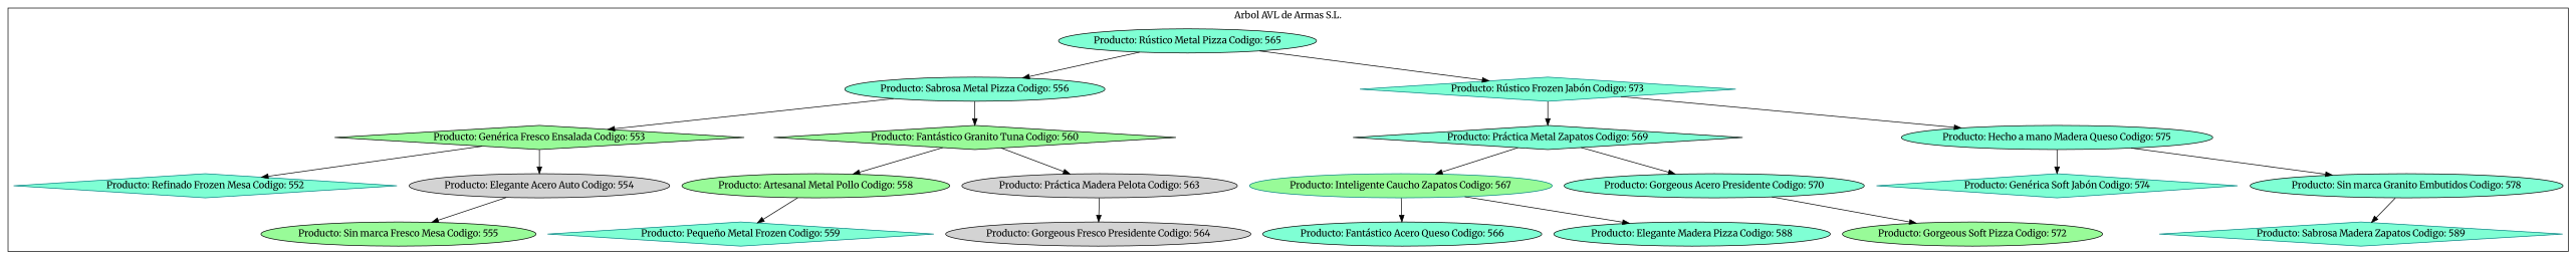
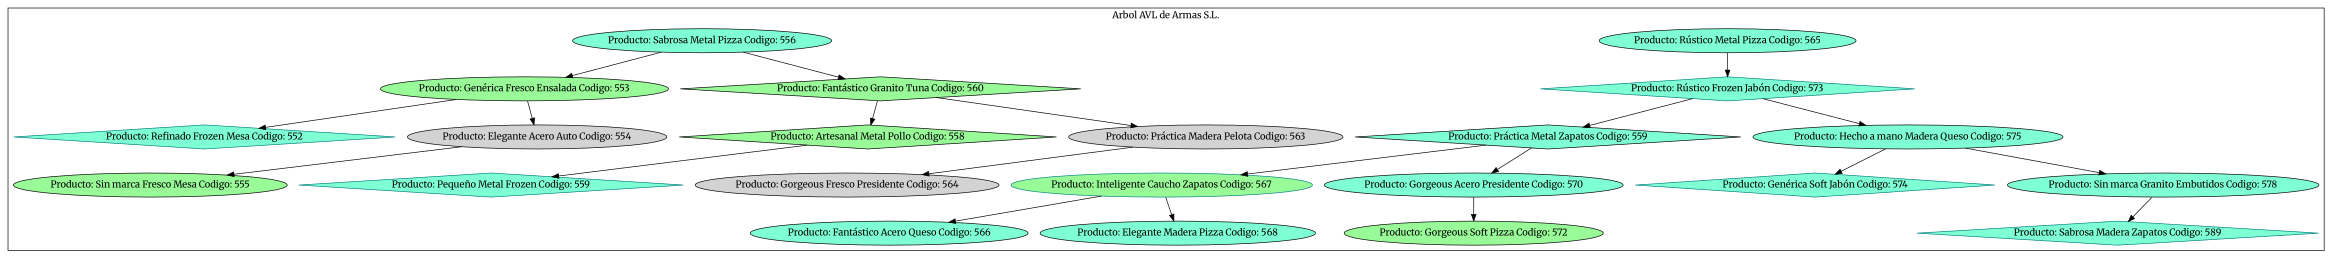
  digraph {
    fontname=Merriweather
    node [color=black fillcolor=aquamarine fontname=Merriweather shape=ellipse style=filled]
    edge [fontname=Merriweather]
    n1 [label="Producto: Rústico Metal Pizza Codigo: 565"]
    n2 [label="Producto: Sabrosa Metal Pizza Codigo: 556"]
    n3 [color=teal label="Producto: Rústico Frozen Jabón Codigo: 573" shape=diamond]
-   n4 [fillcolor=palegreen label="Producto: Genérica Fresco Ensalada Codigo: 553" shape=diamond]
+   n4 [fillcolor=palegreen label="Producto: Genérica Fresco Ensalada Codigo: 553"]
    n5 [fillcolor=palegreen label="Producto: Fantástico Granito Tuna Codigo: 560" shape=diamond]
    n6 [color=teal label="Producto: Refinado Frozen Mesa Codigo: 552" shape=diamond]
    n7 [fillcolor=lightgrey label="Producto: Elegante Acero Auto Codigo: 554"]
    n8 [fillcolor=palegreen label="Producto: Sin marca Fresco Mesa Codigo: 555"]
-   n9 [fillcolor=palegreen label="Producto: Artesanal Metal Pollo Codigo: 558"]
+   n9 [fillcolor=palegreen label="Producto: Artesanal Metal Pollo Codigo: 558" shape=diamond]
    n10 [fillcolor=lightgrey label="Producto: Práctica Madera Pelota Codigo: 563"]
    n11 [color=teal label="Producto: Pequeño Metal Frozen Codigo: 559" shape=diamond]
    n12 [fillcolor=lightgrey label="Producto: Gorgeous Fresco Presidente Codigo: 564"]
-   n13 [label="Producto: Práctica Metal Zapatos Codigo: 569" shape=diamond]
+   n13 [label="Producto: Práctica Metal Zapatos Codigo: 559" shape=diamond]
    n14 [label="Producto: Hecho a mano Madera Queso Codigo: 575"]
    n15 [color=teal fillcolor=palegreen label="Producto: Inteligente Caucho Zapatos Codigo: 567"]
    n16 [label="Producto: Gorgeous Acero Presidente Codigo: 570"]
    n17 [label="Producto: Fantástico Acero Queso Codigo: 566"]
-   n18 [label="Producto: Elegante Madera Pizza Codigo: 588"]
+   n18 [label="Producto: Elegante Madera Pizza Codigo: 568"]
    n19 [fillcolor=palegreen label="Producto: Gorgeous Soft Pizza Codigo: 572"]
    n20 [color=teal label="Producto: Genérica Soft Jabón Codigo: 574" shape=diamond]
    n21 [label="Producto: Sin marca Granito Embutidos Codigo: 578"]
    n22 [color=teal label="Producto: Sabrosa Madera Zapatos Codigo: 589" shape=diamond]
    subgraph cluster_1 {
      color=black
      label="Arbol AVL de Armas S.L."
      n1
      n2
      n3
      n4
      n5
      n6
      n7
      n8
      n9
      n10
      n11
      n12
      n13
      n14
      n15
      n16
      n17
      n18
      n19
      n20
      n21
      n22
    }
-   n1 -> n2
    n1 -> n3
    n2 -> n4
    n2 -> n5
    n3 -> n13
    n3 -> n14
    n4 -> n6
    n4 -> n7
    n5 -> n9
    n5 -> n10
    n7 -> n8
    n9 -> n11
    n10 -> n12
    n13 -> n15
    n13 -> n16
    n14 -> n20
    n14 -> n21
    n15 -> n17
    n15 -> n18
    n16 -> n19
    n21 -> n22
  }
